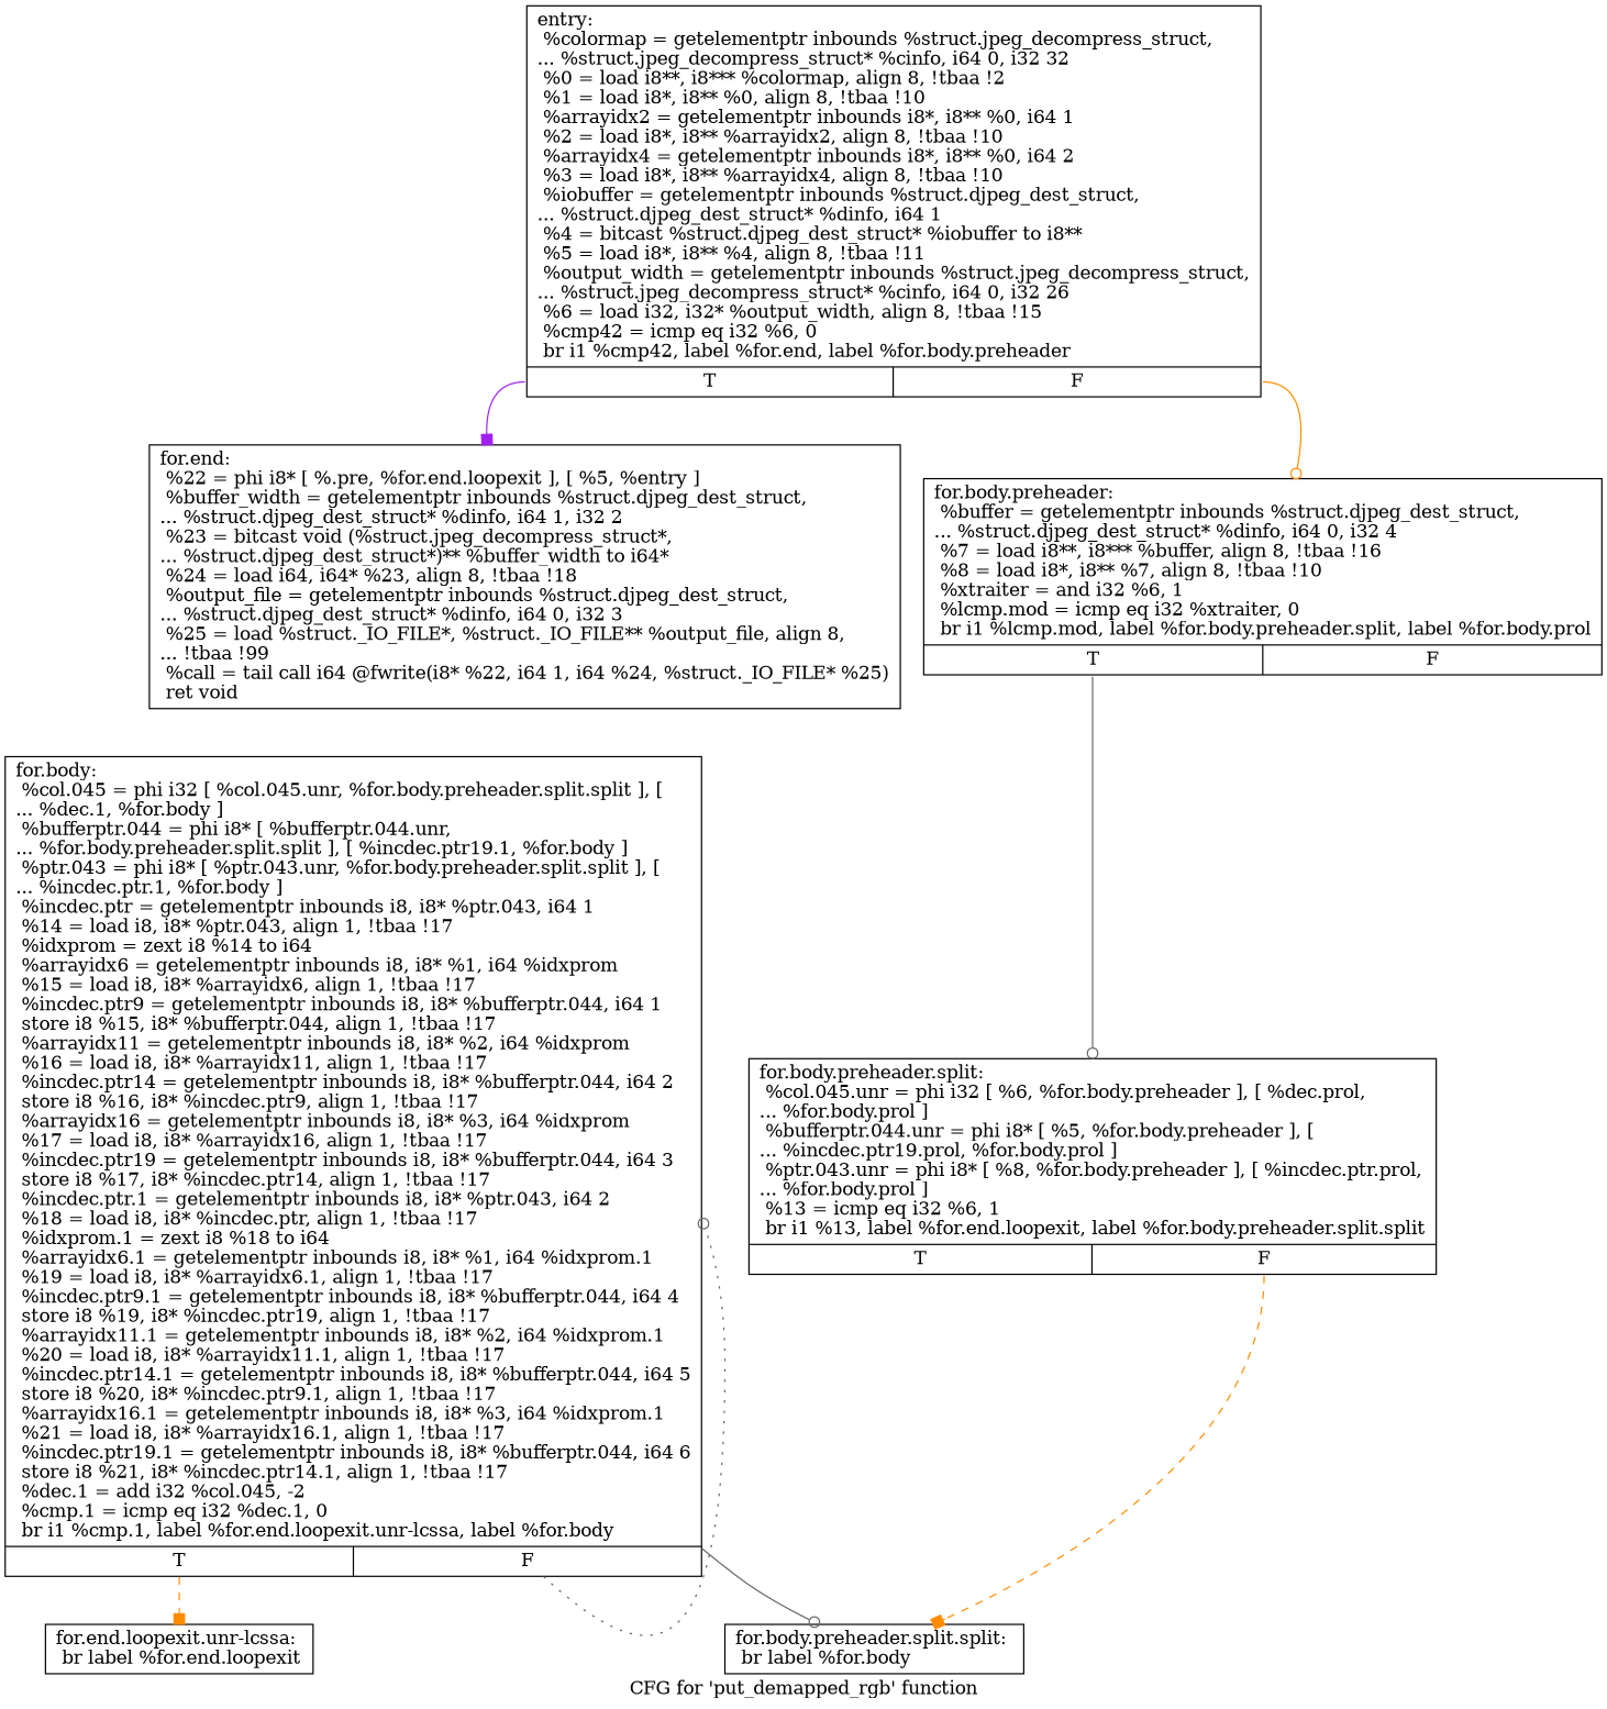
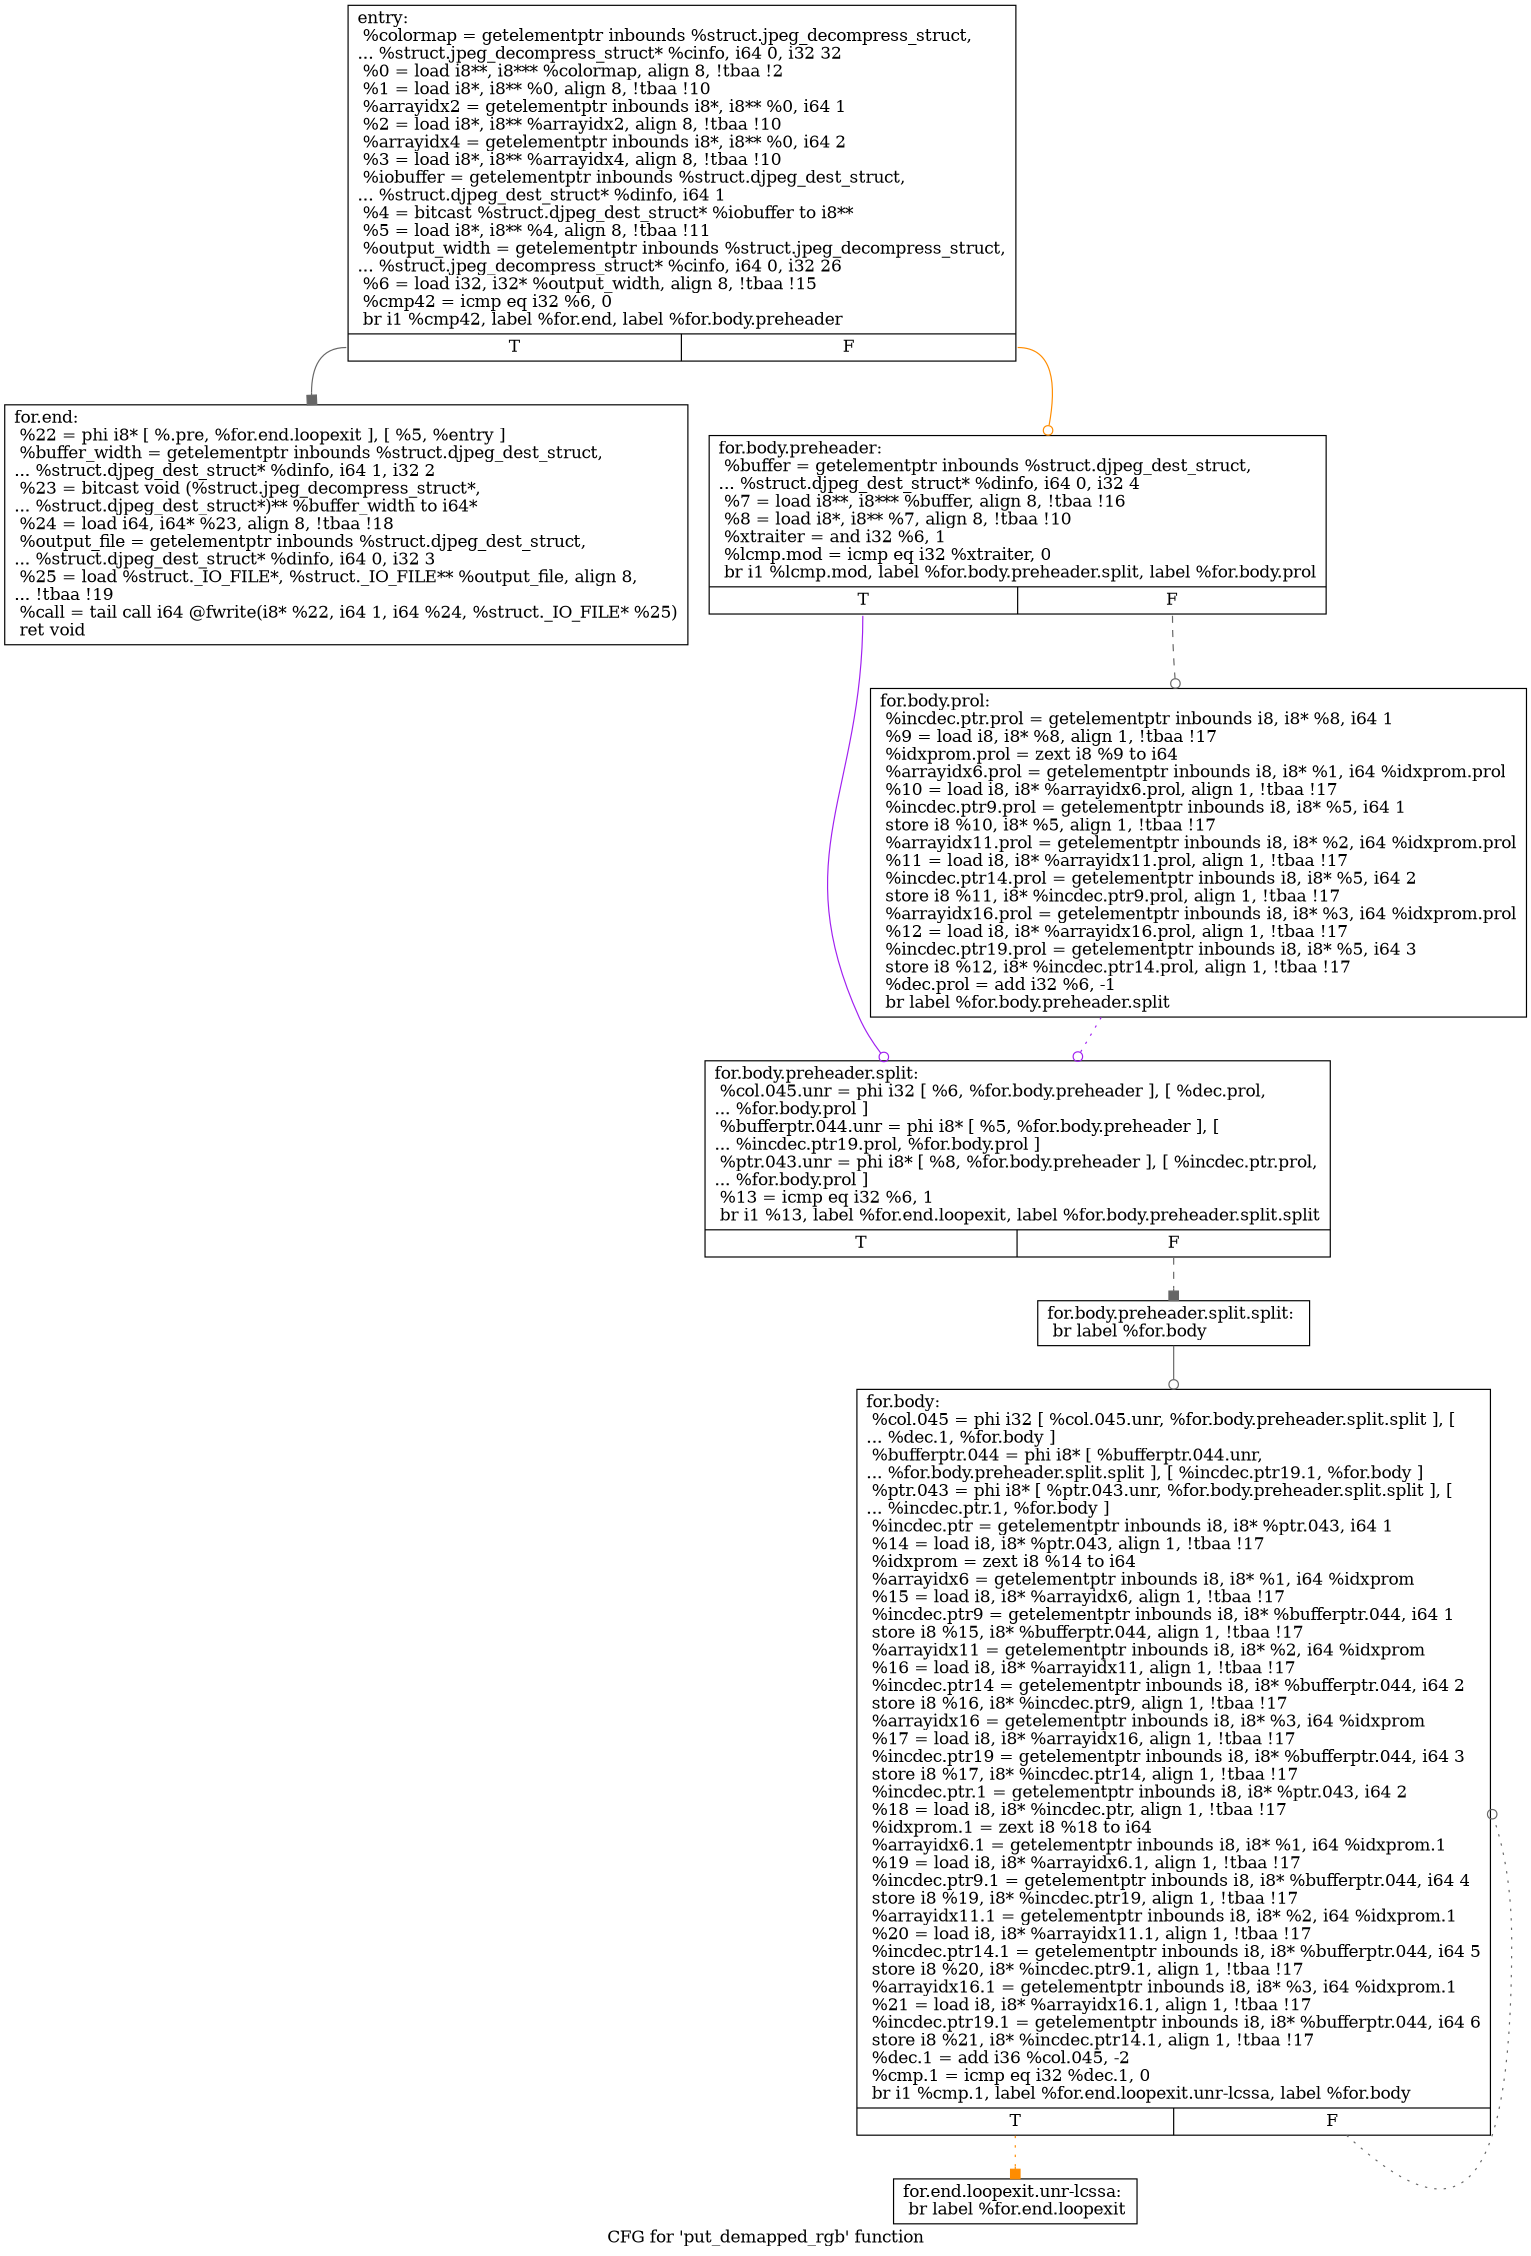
  digraph {
    label="CFG for 'put_demapped_rgb' function"
    node [shape=record]
    edge [arrowhead=odot color=gray40 style=solid tailport=s1]
    n1 [label="{entry:\l  %colormap = getelementptr inbounds %struct.jpeg_decompress_struct,\l... %struct.jpeg_decompress_struct* %cinfo, i64 0, i32 32\l  %0 = load i8**, i8*** %colormap, align 8, !tbaa !2\l  %1 = load i8*, i8** %0, align 8, !tbaa !10\l  %arrayidx2 = getelementptr inbounds i8*, i8** %0, i64 1\l  %2 = load i8*, i8** %arrayidx2, align 8, !tbaa !10\l  %arrayidx4 = getelementptr inbounds i8*, i8** %0, i64 2\l  %3 = load i8*, i8** %arrayidx4, align 8, !tbaa !10\l  %iobuffer = getelementptr inbounds %struct.djpeg_dest_struct,\l... %struct.djpeg_dest_struct* %dinfo, i64 1\l  %4 = bitcast %struct.djpeg_dest_struct* %iobuffer to i8**\l  %5 = load i8*, i8** %4, align 8, !tbaa !11\l  %output_width = getelementptr inbounds %struct.jpeg_decompress_struct,\l... %struct.jpeg_decompress_struct* %cinfo, i64 0, i32 26\l  %6 = load i32, i32* %output_width, align 8, !tbaa !15\l  %cmp42 = icmp eq i32 %6, 0\l  br i1 %cmp42, label %for.end, label %for.body.preheader\l|{<s0>T|<s1>F}}"]
-   n2 [label="{for.end:                                          \l  %22 = phi i8* [ %.pre, %for.end.loopexit ], [ %5, %entry ]\l  %buffer_width = getelementptr inbounds %struct.djpeg_dest_struct,\l... %struct.djpeg_dest_struct* %dinfo, i64 1, i32 2\l  %23 = bitcast void (%struct.jpeg_decompress_struct*,\l... %struct.djpeg_dest_struct*)** %buffer_width to i64*\l  %24 = load i64, i64* %23, align 8, !tbaa !18\l  %output_file = getelementptr inbounds %struct.djpeg_dest_struct,\l... %struct.djpeg_dest_struct* %dinfo, i64 0, i32 3\l  %25 = load %struct._IO_FILE*, %struct._IO_FILE** %output_file, align 8,\l... !tbaa !99\l  %call = tail call i64 @fwrite(i8* %22, i64 1, i64 %24, %struct._IO_FILE* %25)\l  ret void\l}"]
+   n2 [label="{for.end:                                          \l  %22 = phi i8* [ %.pre, %for.end.loopexit ], [ %5, %entry ]\l  %buffer_width = getelementptr inbounds %struct.djpeg_dest_struct,\l... %struct.djpeg_dest_struct* %dinfo, i64 1, i32 2\l  %23 = bitcast void (%struct.jpeg_decompress_struct*,\l... %struct.djpeg_dest_struct*)** %buffer_width to i64*\l  %24 = load i64, i64* %23, align 8, !tbaa !18\l  %output_file = getelementptr inbounds %struct.djpeg_dest_struct,\l... %struct.djpeg_dest_struct* %dinfo, i64 0, i32 3\l  %25 = load %struct._IO_FILE*, %struct._IO_FILE** %output_file, align 8,\l... !tbaa !19\l  %call = tail call i64 @fwrite(i8* %22, i64 1, i64 %24, %struct._IO_FILE* %25)\l  ret void\l}"]
    n3 [label="{for.body.preheader:                               \l  %buffer = getelementptr inbounds %struct.djpeg_dest_struct,\l... %struct.djpeg_dest_struct* %dinfo, i64 0, i32 4\l  %7 = load i8**, i8*** %buffer, align 8, !tbaa !16\l  %8 = load i8*, i8** %7, align 8, !tbaa !10\l  %xtraiter = and i32 %6, 1\l  %lcmp.mod = icmp eq i32 %xtraiter, 0\l  br i1 %lcmp.mod, label %for.body.preheader.split, label %for.body.prol\l|{<s0>T|<s1>F}}"]
    n4 [label="{for.body.preheader.split:                         \l  %col.045.unr = phi i32 [ %6, %for.body.preheader ], [ %dec.prol,\l... %for.body.prol ]\l  %bufferptr.044.unr = phi i8* [ %5, %for.body.preheader ], [\l... %incdec.ptr19.prol, %for.body.prol ]\l  %ptr.043.unr = phi i8* [ %8, %for.body.preheader ], [ %incdec.ptr.prol,\l... %for.body.prol ]\l  %13 = icmp eq i32 %6, 1\l  br i1 %13, label %for.end.loopexit, label %for.body.preheader.split.split\l|{<s0>T|<s1>F}}"]
+   n5 [label="{for.body.prol:                                    \l  %incdec.ptr.prol = getelementptr inbounds i8, i8* %8, i64 1\l  %9 = load i8, i8* %8, align 1, !tbaa !17\l  %idxprom.prol = zext i8 %9 to i64\l  %arrayidx6.prol = getelementptr inbounds i8, i8* %1, i64 %idxprom.prol\l  %10 = load i8, i8* %arrayidx6.prol, align 1, !tbaa !17\l  %incdec.ptr9.prol = getelementptr inbounds i8, i8* %5, i64 1\l  store i8 %10, i8* %5, align 1, !tbaa !17\l  %arrayidx11.prol = getelementptr inbounds i8, i8* %2, i64 %idxprom.prol\l  %11 = load i8, i8* %arrayidx11.prol, align 1, !tbaa !17\l  %incdec.ptr14.prol = getelementptr inbounds i8, i8* %5, i64 2\l  store i8 %11, i8* %incdec.ptr9.prol, align 1, !tbaa !17\l  %arrayidx16.prol = getelementptr inbounds i8, i8* %3, i64 %idxprom.prol\l  %12 = load i8, i8* %arrayidx16.prol, align 1, !tbaa !17\l  %incdec.ptr19.prol = getelementptr inbounds i8, i8* %5, i64 3\l  store i8 %12, i8* %incdec.ptr14.prol, align 1, !tbaa !17\l  %dec.prol = add i32 %6, -1\l  br label %for.body.preheader.split\l}"]
    n6 [label="{for.body.preheader.split.split:                   \l  br label %for.body\l}"]
-   n7 [label="{for.body:                                         \l  %col.045 = phi i32 [ %col.045.unr, %for.body.preheader.split.split ], [\l... %dec.1, %for.body ]\l  %bufferptr.044 = phi i8* [ %bufferptr.044.unr,\l... %for.body.preheader.split.split ], [ %incdec.ptr19.1, %for.body ]\l  %ptr.043 = phi i8* [ %ptr.043.unr, %for.body.preheader.split.split ], [\l... %incdec.ptr.1, %for.body ]\l  %incdec.ptr = getelementptr inbounds i8, i8* %ptr.043, i64 1\l  %14 = load i8, i8* %ptr.043, align 1, !tbaa !17\l  %idxprom = zext i8 %14 to i64\l  %arrayidx6 = getelementptr inbounds i8, i8* %1, i64 %idxprom\l  %15 = load i8, i8* %arrayidx6, align 1, !tbaa !17\l  %incdec.ptr9 = getelementptr inbounds i8, i8* %bufferptr.044, i64 1\l  store i8 %15, i8* %bufferptr.044, align 1, !tbaa !17\l  %arrayidx11 = getelementptr inbounds i8, i8* %2, i64 %idxprom\l  %16 = load i8, i8* %arrayidx11, align 1, !tbaa !17\l  %incdec.ptr14 = getelementptr inbounds i8, i8* %bufferptr.044, i64 2\l  store i8 %16, i8* %incdec.ptr9, align 1, !tbaa !17\l  %arrayidx16 = getelementptr inbounds i8, i8* %3, i64 %idxprom\l  %17 = load i8, i8* %arrayidx16, align 1, !tbaa !17\l  %incdec.ptr19 = getelementptr inbounds i8, i8* %bufferptr.044, i64 3\l  store i8 %17, i8* %incdec.ptr14, align 1, !tbaa !17\l  %incdec.ptr.1 = getelementptr inbounds i8, i8* %ptr.043, i64 2\l  %18 = load i8, i8* %incdec.ptr, align 1, !tbaa !17\l  %idxprom.1 = zext i8 %18 to i64\l  %arrayidx6.1 = getelementptr inbounds i8, i8* %1, i64 %idxprom.1\l  %19 = load i8, i8* %arrayidx6.1, align 1, !tbaa !17\l  %incdec.ptr9.1 = getelementptr inbounds i8, i8* %bufferptr.044, i64 4\l  store i8 %19, i8* %incdec.ptr19, align 1, !tbaa !17\l  %arrayidx11.1 = getelementptr inbounds i8, i8* %2, i64 %idxprom.1\l  %20 = load i8, i8* %arrayidx11.1, align 1, !tbaa !17\l  %incdec.ptr14.1 = getelementptr inbounds i8, i8* %bufferptr.044, i64 5\l  store i8 %20, i8* %incdec.ptr9.1, align 1, !tbaa !17\l  %arrayidx16.1 = getelementptr inbounds i8, i8* %3, i64 %idxprom.1\l  %21 = load i8, i8* %arrayidx16.1, align 1, !tbaa !17\l  %incdec.ptr19.1 = getelementptr inbounds i8, i8* %bufferptr.044, i64 6\l  store i8 %21, i8* %incdec.ptr14.1, align 1, !tbaa !17\l  %dec.1 = add i32 %col.045, -2\l  %cmp.1 = icmp eq i32 %dec.1, 0\l  br i1 %cmp.1, label %for.end.loopexit.unr-lcssa, label %for.body\l|{<s0>T|<s1>F}}"]
+   n7 [label="{for.body:                                         \l  %col.045 = phi i32 [ %col.045.unr, %for.body.preheader.split.split ], [\l... %dec.1, %for.body ]\l  %bufferptr.044 = phi i8* [ %bufferptr.044.unr,\l... %for.body.preheader.split.split ], [ %incdec.ptr19.1, %for.body ]\l  %ptr.043 = phi i8* [ %ptr.043.unr, %for.body.preheader.split.split ], [\l... %incdec.ptr.1, %for.body ]\l  %incdec.ptr = getelementptr inbounds i8, i8* %ptr.043, i64 1\l  %14 = load i8, i8* %ptr.043, align 1, !tbaa !17\l  %idxprom = zext i8 %14 to i64\l  %arrayidx6 = getelementptr inbounds i8, i8* %1, i64 %idxprom\l  %15 = load i8, i8* %arrayidx6, align 1, !tbaa !17\l  %incdec.ptr9 = getelementptr inbounds i8, i8* %bufferptr.044, i64 1\l  store i8 %15, i8* %bufferptr.044, align 1, !tbaa !17\l  %arrayidx11 = getelementptr inbounds i8, i8* %2, i64 %idxprom\l  %16 = load i8, i8* %arrayidx11, align 1, !tbaa !17\l  %incdec.ptr14 = getelementptr inbounds i8, i8* %bufferptr.044, i64 2\l  store i8 %16, i8* %incdec.ptr9, align 1, !tbaa !17\l  %arrayidx16 = getelementptr inbounds i8, i8* %3, i64 %idxprom\l  %17 = load i8, i8* %arrayidx16, align 1, !tbaa !17\l  %incdec.ptr19 = getelementptr inbounds i8, i8* %bufferptr.044, i64 3\l  store i8 %17, i8* %incdec.ptr14, align 1, !tbaa !17\l  %incdec.ptr.1 = getelementptr inbounds i8, i8* %ptr.043, i64 2\l  %18 = load i8, i8* %incdec.ptr, align 1, !tbaa !17\l  %idxprom.1 = zext i8 %18 to i64\l  %arrayidx6.1 = getelementptr inbounds i8, i8* %1, i64 %idxprom.1\l  %19 = load i8, i8* %arrayidx6.1, align 1, !tbaa !17\l  %incdec.ptr9.1 = getelementptr inbounds i8, i8* %bufferptr.044, i64 4\l  store i8 %19, i8* %incdec.ptr19, align 1, !tbaa !17\l  %arrayidx11.1 = getelementptr inbounds i8, i8* %2, i64 %idxprom.1\l  %20 = load i8, i8* %arrayidx11.1, align 1, !tbaa !17\l  %incdec.ptr14.1 = getelementptr inbounds i8, i8* %bufferptr.044, i64 5\l  store i8 %20, i8* %incdec.ptr9.1, align 1, !tbaa !17\l  %arrayidx16.1 = getelementptr inbounds i8, i8* %3, i64 %idxprom.1\l  %21 = load i8, i8* %arrayidx16.1, align 1, !tbaa !17\l  %incdec.ptr19.1 = getelementptr inbounds i8, i8* %bufferptr.044, i64 6\l  store i8 %21, i8* %incdec.ptr14.1, align 1, !tbaa !17\l  %dec.1 = add i36 %col.045, -2\l  %cmp.1 = icmp eq i32 %dec.1, 0\l  br i1 %cmp.1, label %for.end.loopexit.unr-lcssa, label %for.body\l|{<s0>T|<s1>F}}"]
    n8 [label="{for.end.loopexit.unr-lcssa:                       \l  br label %for.end.loopexit\l}"]
-   n1 -> n2 [arrowhead=box color=purple tailport=s0]
+   n1 -> n2 [arrowhead=box tailport=s0]
    n1 -> n3 [color=darkorange]
-   n3 -> n4 [tailport=s0]
-   n4 -> n6 [arrowhead=box color=darkorange style=dashed]
-   n7 -> n6 [tailport=""]
+   n3 -> n4 [color=purple tailport=s0]
+   n3 -> n5 [style=dashed]
+   n4 -> n6 [arrowhead=box style=dashed]
+   n5 -> n4 [color=purple style=dotted tailport=""]
+   n6 -> n7 [tailport=""]
    n7 -> n7 [style=dotted]
-   n7 -> n8 [arrowhead=box color=darkorange style=dashed tailport=s0]
+   n7 -> n8 [arrowhead=box color=darkorange style=dotted tailport=s0]
  }
